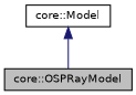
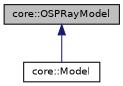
  digraph {
    node [color=black fontname=Helvetica fontsize=10 shape=record style=filled]
    n1 [fillcolor=grey75 fontcolor=black height=0.2 label="core::OSPRayModel" width=0.4]
    n2 [fillcolor=white height=0.2 label="core::Model" width=0.4]
-   n2 -> n1 [color=midnightblue dir=back fontname=Helvetica fontsize=10 labelfontname=Helvetica labelfontsize=10 style=solid]
+   n1 -> n2 [color=midnightblue dir=back fontname=Helvetica fontsize=10 labelfontname=Helvetica labelfontsize=10 style=solid]
  }
